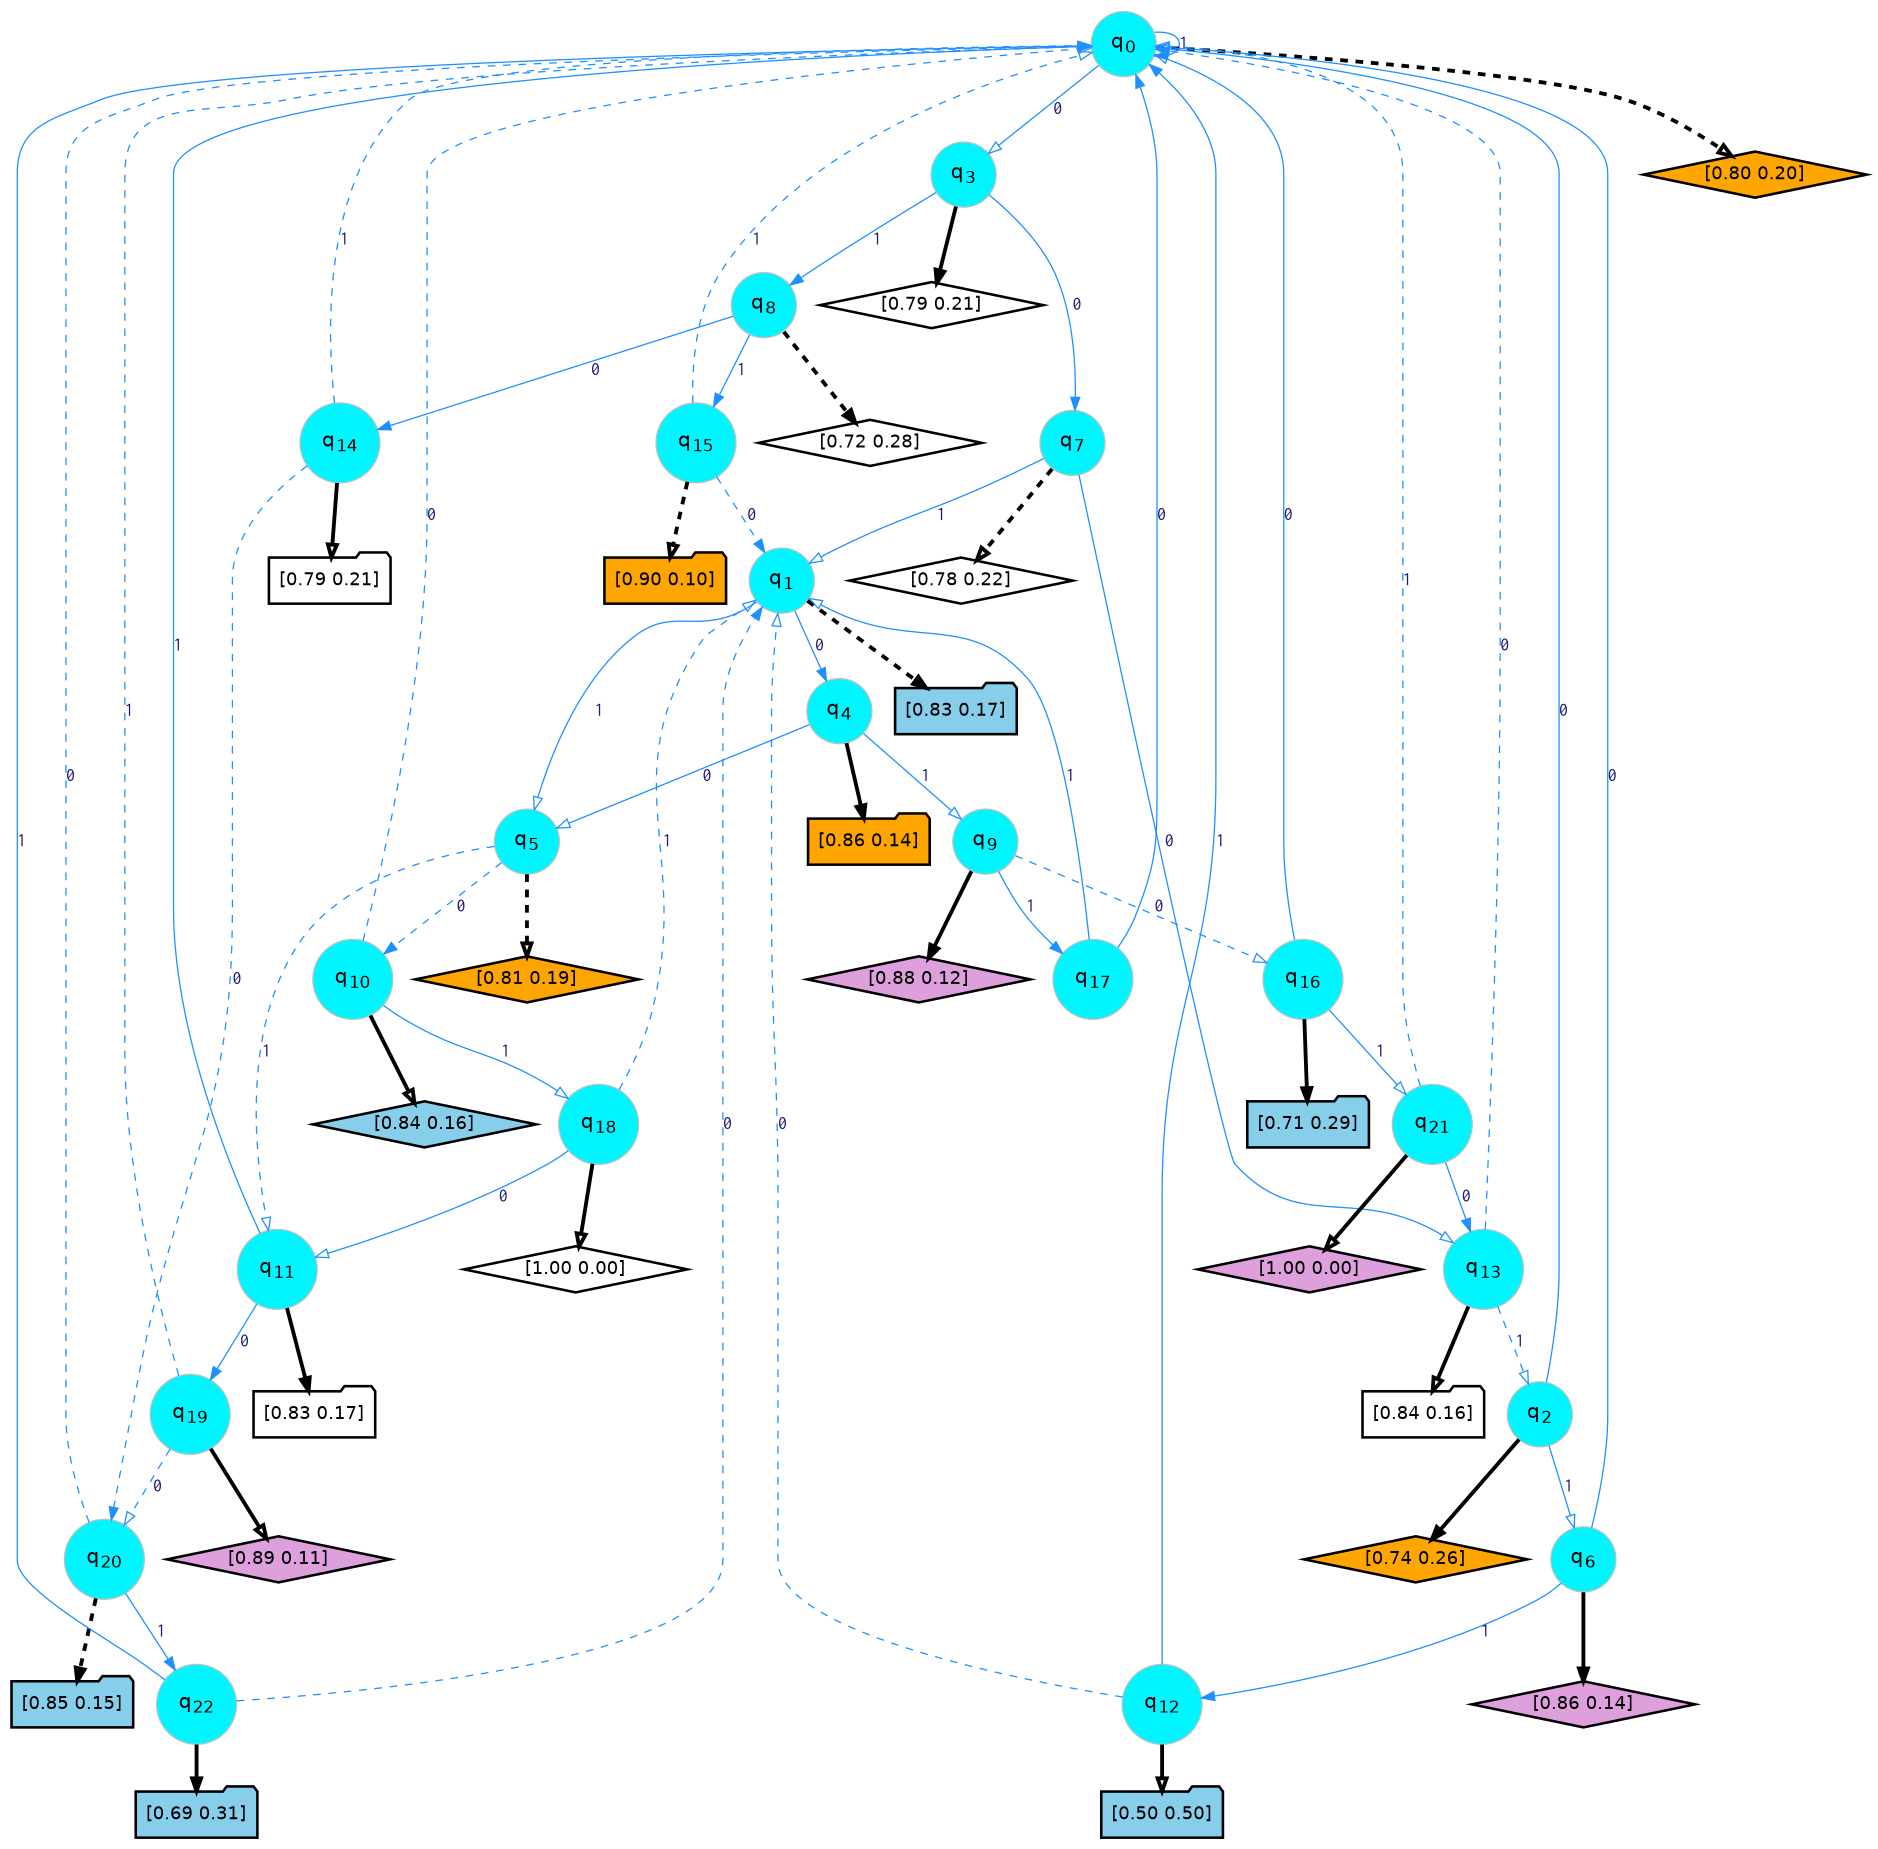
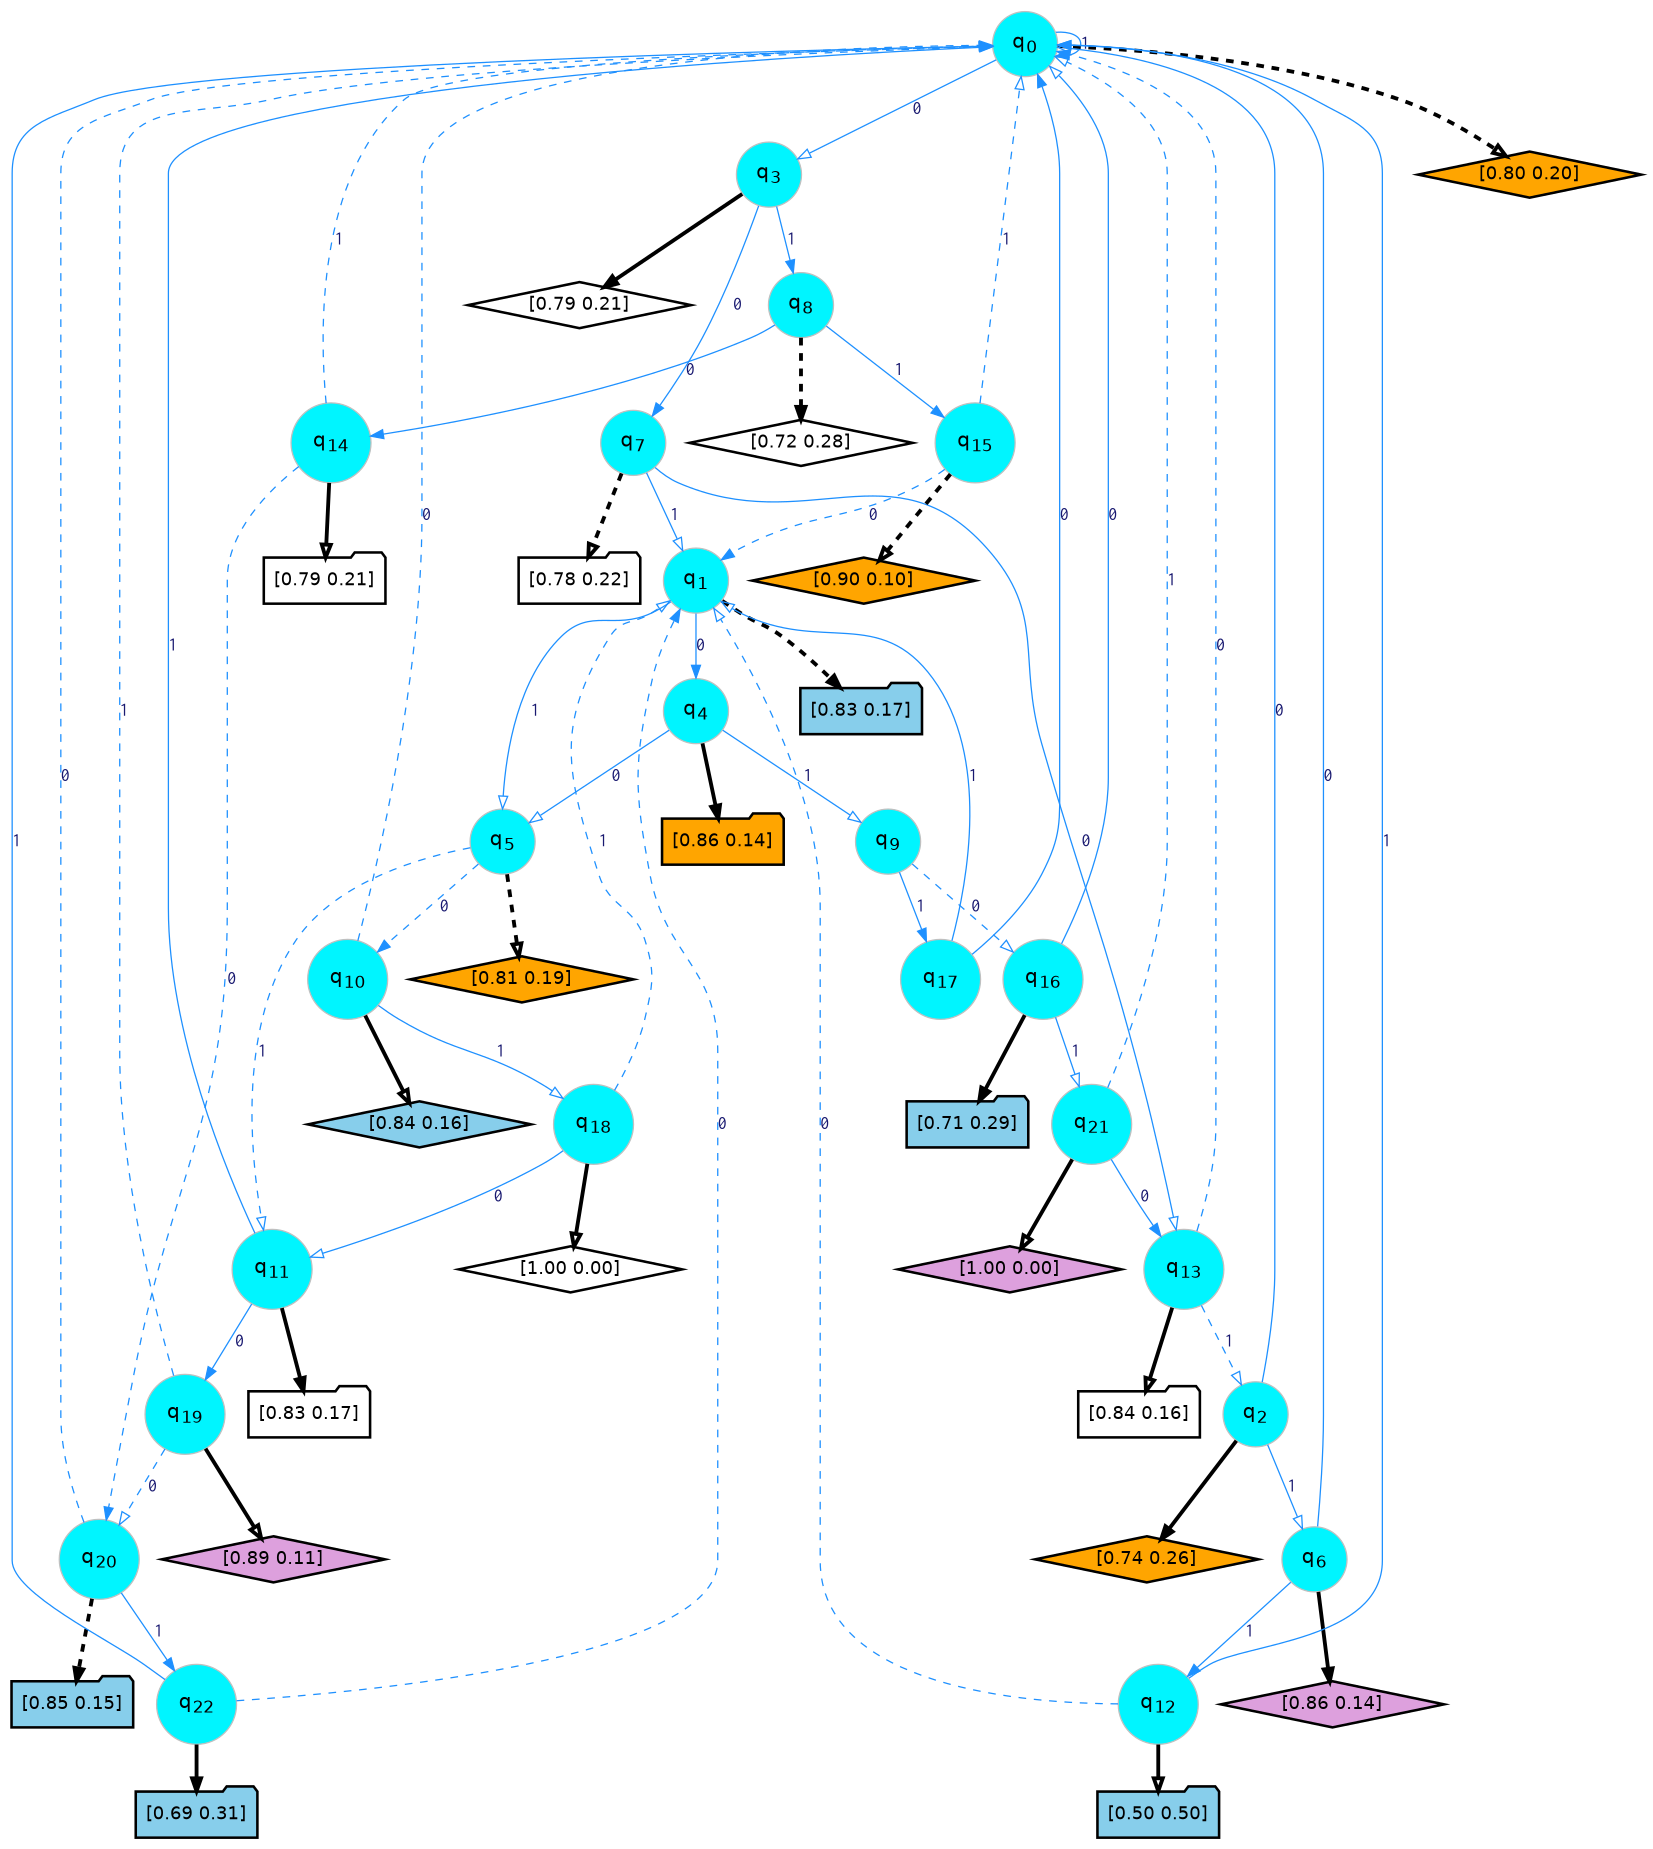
  digraph {
    rankdir=TD
    node [color=gray fillcolor=turquoise1 fontcolor=black fontname=Helvetica fontsize=16 fontweight=bold shape=circle style=filled]
    edge [arrowhead=onormal arrowsize=1 color=dodgerblue1 fontcolor=midnightblue fontname=courier fontweight=bold penwidth=1 style=solid weight=20]
    n1 [label=<q<SUB>0</SUB>>]
    n2 [label=<q<SUB>3</SUB>>]
    n3 [color=black fillcolor=orange fontsize=14 label="[0.80 0.20]" penwidth=2 shape=diamond]
    n4 [label=<q<SUB>7</SUB>>]
    n5 [label=<q<SUB>8</SUB>>]
    n6 [color=black fillcolor=white fontsize=14 label="[0.79 0.21]" penwidth=2 shape=diamond]
    n7 [label=<q<SUB>1</SUB>>]
    n8 [label=<q<SUB>4</SUB>>]
    n9 [label=<q<SUB>5</SUB>>]
    n10 [color=black fillcolor=skyblue fontsize=14 label="[0.83 0.17]" penwidth=2 shape=folder]
    n11 [label=<q<SUB>9</SUB>>]
    n12 [color=black fillcolor=orange fontsize=14 label="[0.86 0.14]" penwidth=2 shape=folder]
    n13 [label=<q<SUB>10</SUB>>]
    n14 [label=<q<SUB>11</SUB>>]
    n15 [color=black fillcolor=orange fontsize=14 label="[0.81 0.19]" penwidth=2 shape=diamond]
    n16 [label=<q<SUB>2</SUB>>]
    n17 [label=<q<SUB>6</SUB>>]
    n18 [color=black fillcolor=orange fontsize=14 label="[0.74 0.26]" penwidth=2 shape=diamond]
    n19 [label=<q<SUB>12</SUB>>]
    n20 [color=black fillcolor=plum fontsize=14 label="[0.86 0.14]" penwidth=2 shape=diamond]
    n21 [label=<q<SUB>13</SUB>>]
-   n22 [color=black fillcolor=white fontsize=14 label="[0.78 0.22]" penwidth=2 shape=diamond]
+   n22 [color=black fillcolor=white fontsize=14 label="[0.78 0.22]" penwidth=2 shape=folder]
    n23 [label=<q<SUB>14</SUB>>]
    n24 [label=<q<SUB>15</SUB>>]
    n25 [color=black fillcolor=white fontsize=14 label="[0.72 0.28]" penwidth=2 shape=diamond]
    n26 [label=<q<SUB>16</SUB>>]
    n27 [label=<q<SUB>17</SUB>>]
-   n28 [color=black fillcolor=plum fontsize=14 label="[0.88 0.12]" penwidth=2 shape=diamond]
    n29 [label=<q<SUB>18</SUB>>]
    n30 [color=black fillcolor=skyblue fontsize=14 label="[0.84 0.16]" penwidth=2 shape=diamond]
    n31 [label=<q<SUB>19</SUB>>]
    n32 [color=black fillcolor=white fontsize=14 label="[0.83 0.17]" penwidth=2 shape=folder]
    n33 [color=black fillcolor=skyblue fontsize=14 label="[0.50 0.50]" penwidth=2 shape=folder]
    n34 [color=black fillcolor=white fontsize=14 label="[0.84 0.16]" penwidth=2 shape=folder]
    n35 [label=<q<SUB>20</SUB>>]
    n36 [color=black fillcolor=white fontsize=14 label="[0.79 0.21]" penwidth=2 shape=folder]
-   n37 [color=black fillcolor=orange fontsize=14 label="[0.90 0.10]" penwidth=2 shape=folder]
+   n37 [color=black fillcolor=orange fontsize=14 label="[0.90 0.10]" penwidth=2 shape=diamond]
    n38 [label=<q<SUB>21</SUB>>]
    n39 [color=black fillcolor=skyblue fontsize=14 label="[0.71 0.29]" penwidth=2 shape=folder]
    n40 [color=black fillcolor=white fontsize=14 label="[1.00 0.00]" penwidth=2 shape=diamond]
    n41 [color=black fillcolor=plum fontsize=14 label="[0.89 0.11]" penwidth=2 shape=diamond]
    n42 [label=<q<SUB>22</SUB>>]
    n43 [color=black fillcolor=skyblue fontsize=14 label="[0.85 0.15]" penwidth=2 shape=folder]
    n44 [color=black fillcolor=plum fontsize=14 label="[1.00 0.00]" penwidth=2 shape=diamond]
    n45 [color=black fillcolor=skyblue fontsize=14 label="[0.69 0.31]" penwidth=2 shape=folder]
    n1 -> n1 [arrowhead=normal label=1 style=bold]
    n1 -> n2 [label=0]
    n1 -> n3 [color=black penwidth=3 style=dashed]
    n2 -> n4 [arrowhead=normal label=0]
    n2 -> n5 [arrowhead=normal label=1]
    n2 -> n6 [arrowhead=normal color=black penwidth=3]
    n4 -> n7 [label=1]
    n4 -> n21 [label=0]
    n4 -> n22 [color=black penwidth=3 style=dashed]
    n5 -> n23 [arrowhead=normal label=0]
    n5 -> n24 [arrowhead=normal label=1 style=bold]
    n5 -> n25 [arrowhead=normal color=black penwidth=3 style=dashed]
    n7 -> n8 [arrowhead=normal label=0]
    n7 -> n9 [label=1 style=bold]
    n7 -> n10 [arrowhead=normal color=black penwidth=3 style=dashed]
    n8 -> n9 [label=0 style=bold]
    n8 -> n11 [label=1]
    n8 -> n12 [arrowhead=normal color=black penwidth=3]
    n9 -> n13 [arrowhead=normal label=0 style=dashed]
    n9 -> n14 [label=1 style=dashed]
    n9 -> n15 [color=black penwidth=3 style=dashed]
    n11 -> n26 [label=0 style=dashed]
    n11 -> n27 [arrowhead=normal label=1]
-   n11 -> n28 [arrowhead=normal color=black penwidth=3]
    n13 -> n1 [label=0 style=dashed]
    n13 -> n29 [label=1]
    n13 -> n30 [color=black penwidth=3 style=bold]
    n14 -> n1 [label=1 style=bold]
    n14 -> n31 [arrowhead=normal label=0 style=bold]
    n14 -> n32 [arrowhead=normal color=black penwidth=3]
    n16 -> n1 [label=0]
    n16 -> n17 [label=1]
    n16 -> n18 [arrowhead=normal color=black penwidth=3 style=bold]
    n17 -> n1 [label=0 style=bold]
    n17 -> n19 [arrowhead=normal label=1]
    n17 -> n20 [arrowhead=normal color=black penwidth=3]
    n19 -> n1 [arrowhead=normal label=1]
    n19 -> n7 [label=0 style=dashed]
    n19 -> n33 [color=black penwidth=3]
    n21 -> n1 [arrowhead=normal label=0 style=dashed]
    n21 -> n16 [label=1 style=dashed]
    n21 -> n34 [color=black penwidth=3]
    n23 -> n1 [arrowhead=normal label=1 style=dashed]
    n23 -> n35 [arrowhead=normal label=0 style=dashed]
    n23 -> n36 [color=black penwidth=3]
    n24 -> n1 [label=1 style=dashed]
    n24 -> n7 [arrowhead=normal label=0 style=dashed]
    n24 -> n37 [color=black penwidth=3 style=dashed]
    n26 -> n1 [label=0 style=bold]
    n26 -> n38 [label=1 style=bold]
    n26 -> n39 [arrowhead=normal color=black penwidth=3]
    n27 -> n1 [arrowhead=normal label=0 style=bold]
    n27 -> n7 [label=1]
    n29 -> n7 [label=1 style=dashed]
    n29 -> n14 [label=0]
    n29 -> n40 [color=black penwidth=3 style=bold]
    n31 -> n1 [label=1 style=dashed]
    n31 -> n35 [label=0 style=dashed]
    n31 -> n41 [color=black penwidth=3]
    n35 -> n1 [arrowhead=normal label=0 style=dashed]
    n35 -> n42 [arrowhead=normal label=1]
    n35 -> n43 [arrowhead=normal color=black penwidth=3 style=dashed]
    n38 -> n1 [label=1 style=dashed]
    n38 -> n21 [arrowhead=normal label=0 style=bold]
    n38 -> n44 [color=black penwidth=3]
    n42 -> n1 [arrowhead=normal label=1]
    n42 -> n7 [arrowhead=normal label=0 style=dashed]
    n42 -> n45 [arrowhead=normal color=black penwidth=3 style=bold]
  }
